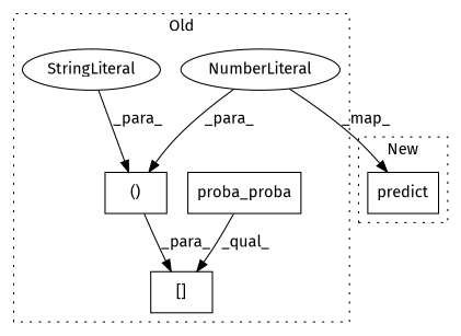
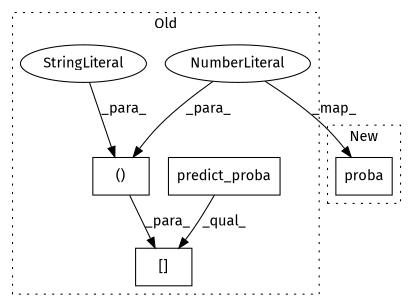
  digraph {
    fontname="Fira Sans"
    node [a=32 fontname="Fira Sans" s=5216 shape=box]
    edge [fontname="Fira Sans"]
-   n1 [l="14,1" label=proba_proba s="5189,5209"]
+   n1 [l="14,1" label=predict_proba s="5189,5209"]
    n2 [a=2 l="32,2" label="[]" s="5184,5246"]
    n3 [a=106 l=30 label="()"]
    n4 [a=34 l=1 label=NumberLiteral shape=ellipse]
    n5 [a=45 l=16 label=StringLiteral s=5230 shape=ellipse]
-   n6 [l="8,1" label=predict s="1575,1589"]
+   n6 [l="8,1" label=proba s="1575,1589"]
    subgraph cluster_1 {
      label=Old
      style=dotted
      n1
      n2
      n3
      n4
      n5
    }
    subgraph cluster_2 {
      label=New
      style=dotted
      n6
    }
    n1 -> n2 [label=_qual_]
    n3 -> n2 [label=_para_]
    n4 -> n3 [label=_para_]
    n4 -> n6 [label=_map_]
    n5 -> n3 [label=_para_]
  }
